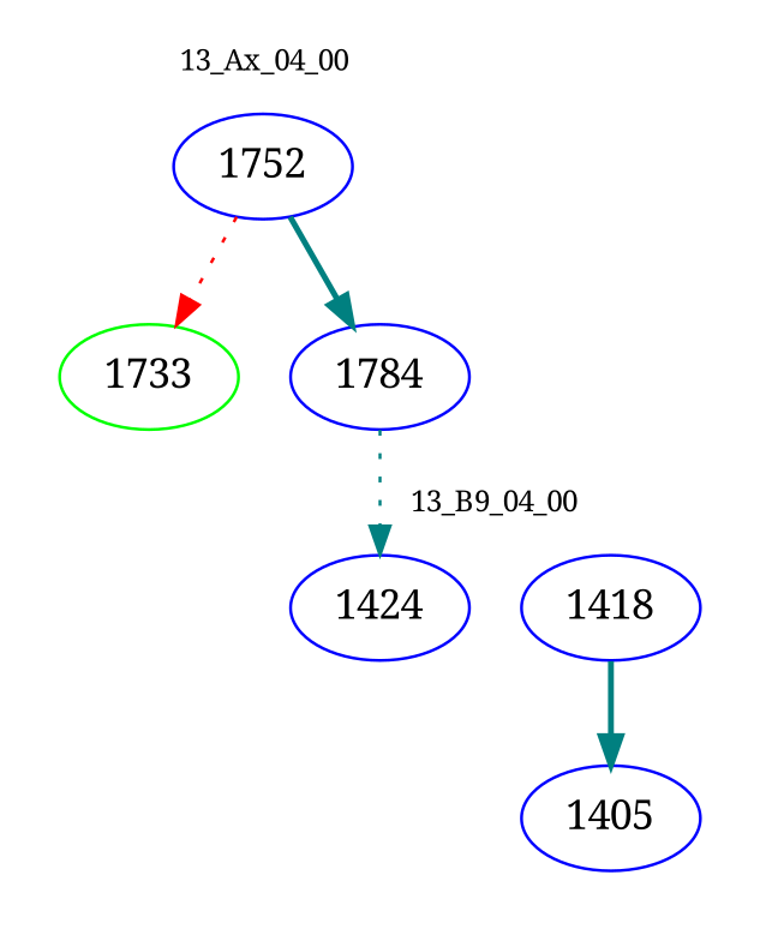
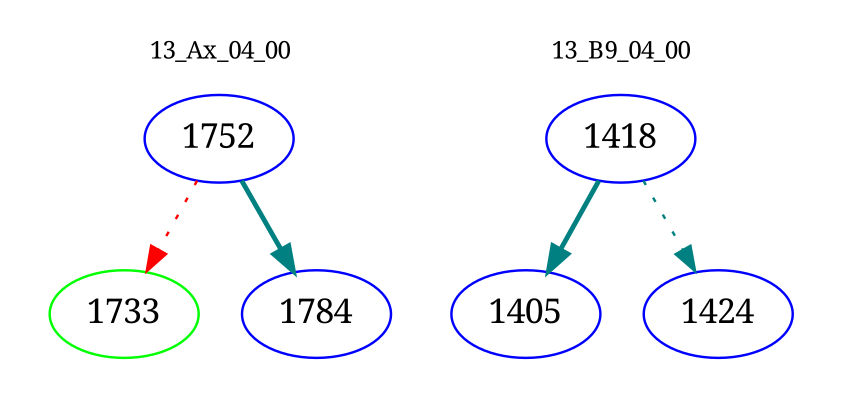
  digraph {
    fontname="Noto Serif"
    node [color=blue fontname="Noto Serif"]
    edge [color=teal fontname="Noto Serif" style=dotted]
    n1 [label=1752]
    n2 [color=green label=1733]
    n3 [label=1784]
    n4 [label=1418]
    n5 [label=1405]
    n6 [label=1424]
    subgraph cluster_1 {
      color=white
      fontsize=10
      label="13_Ax_04_00"
      n1
      n2
      n3
    }
    subgraph cluster_2 {
      color=white
      fontsize=10
      label="13_B9_04_00"
      n4
      n5
      n6
    }
    n1 -> n2 [color=red]
    n1 -> n3 [style=bold]
    n4 -> n5 [style=bold]
-   n3 -> n6
+   n4 -> n6
  }
